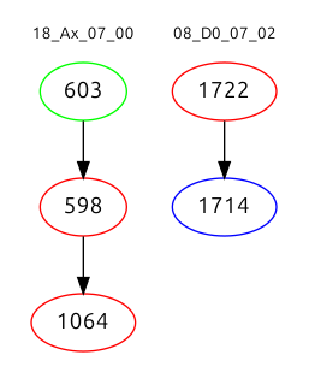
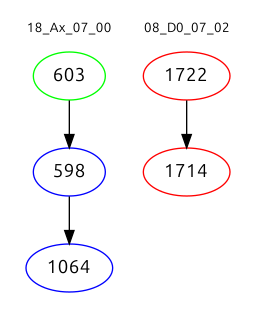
  digraph {
    fontname=Ubuntu
    node [color=blue fontname=Ubuntu]
    edge [color=black fontname=Ubuntu]
    n1 [color=green label=603]
-   n2 [color=red label=598]
-   n3 [color=red label=1064]
+   n2 [label=598]
+   n3 [label=1064]
    n4 [color=red label=1722]
-   n5 [label=1714]
+   n5 [color=red label=1714]
    subgraph cluster_1 {
      color=white
      fontsize=10
      label="18_Ax_07_00"
      n1
      n2
      n3
    }
    subgraph cluster_2 {
      color=white
      fontsize=10
      label="08_D0_07_02"
      n4
      n5
    }
    n1 -> n2
    n2 -> n3
    n4 -> n5
  }
